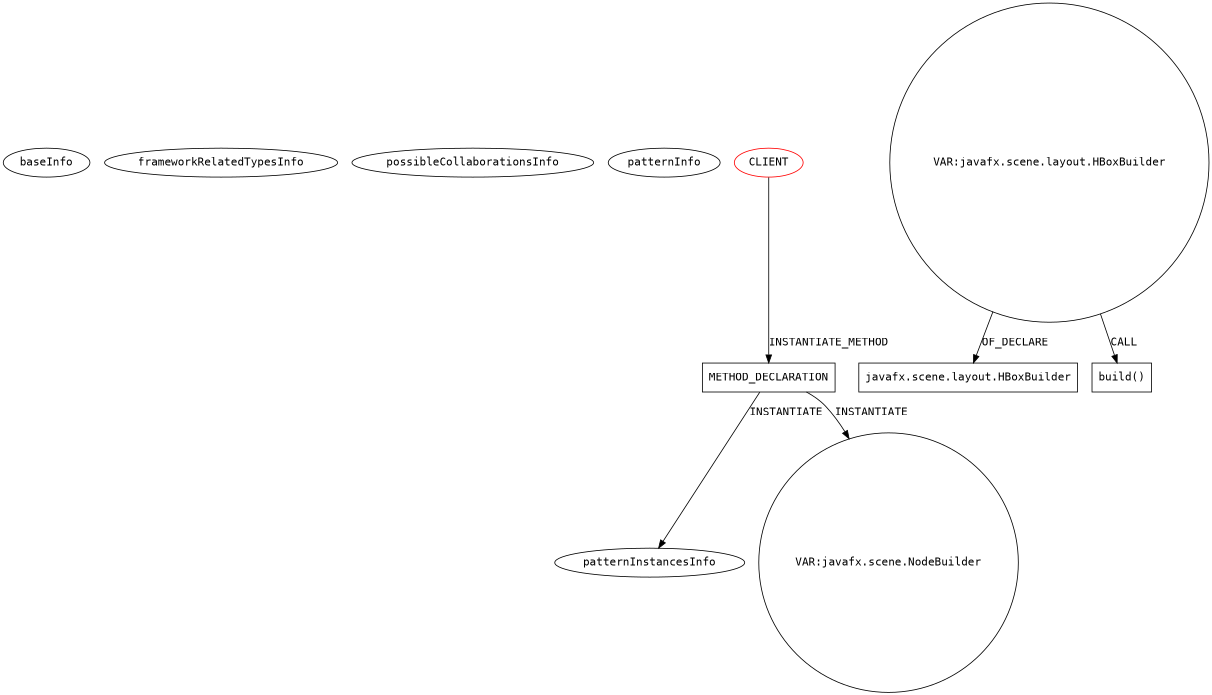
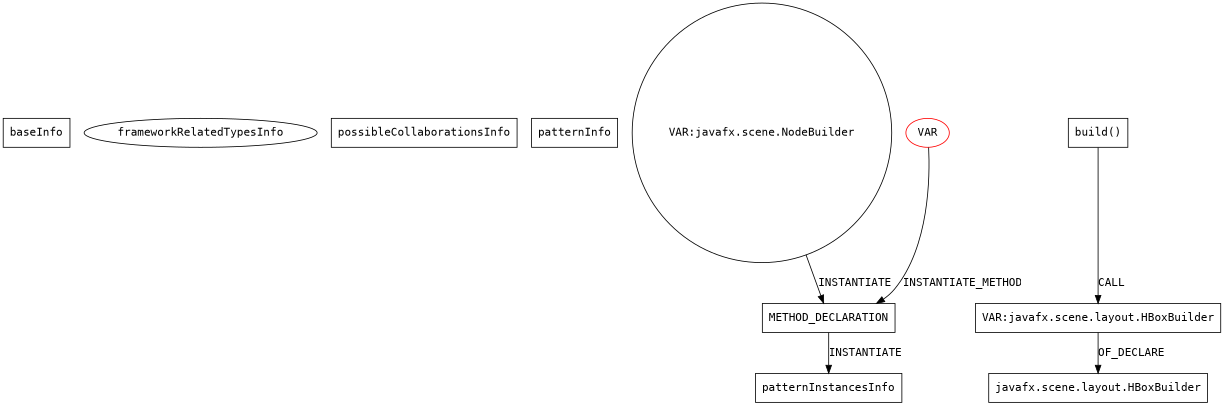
  digraph {
    fontname="DejaVu Sans Mono"
    node [fontname="DejaVu Sans Mono" isFrameworkType=false]
    edge [fontname="DejaVu Sans Mono"]
-   baseInfo [category=pattern graphId=3544 isAnonymous=false possibleRelation=false isFrameworkType=""]
+   baseInfo [category=pattern graphId=3544 isAnonymous=false possibleRelation=false shape=box isFrameworkType=""]
    frameworkRelatedTypesInfo [isFrameworkType=""]
-   possibleCollaborationsInfo [isFrameworkType=""]
-   patternInfo [frequency=3.0 patternRootClient=0 isFrameworkType=""]
-   patternInstancesInfo [0="SaiPradeepDandem-javafx2-gradient-builder~/SaiPradeepDandem-javafx2-gradient-builder/javafx2-gradient-builder-master/src/main/java/com/javafx/gradientbuilder/application/RadialSettingsLayout.java~RadialSettingsLayout~1170" 1="yorlov-VirtualPointer~/yorlov-VirtualPointer/VirtualPointer-master/src/com/blogspot/captain1653/options/OptionsStage.java~OptionsStage~4889" 2="SaiPradeepDandem-javafx2-gradient-builder~/SaiPradeepDandem-javafx2-gradient-builder/javafx2-gradient-builder-master/src/main/java/com/javafx/gradientbuilder/application/AbstractSettingsLayout.java~AbstractSettingsLayout~1175" isFrameworkType=""]
+   possibleCollaborationsInfo [shape=box isFrameworkType=""]
+   patternInfo [frequency=3.0 patternRootClient=0 shape=box isFrameworkType=""]
+   patternInstancesInfo [0="SaiPradeepDandem-javafx2-gradient-builder~/SaiPradeepDandem-javafx2-gradient-builder/javafx2-gradient-builder-master/src/main/java/com/javafx/gradientbuilder/application/RadialSettingsLayout.java~RadialSettingsLayout~1170" 1="yorlov-VirtualPointer~/yorlov-VirtualPointer/VirtualPointer-master/src/com/blogspot/captain1653/options/OptionsStage.java~OptionsStage~4889" 2="SaiPradeepDandem-javafx2-gradient-builder~/SaiPradeepDandem-javafx2-gradient-builder/javafx2-gradient-builder-master/src/main/java/com/javafx/gradientbuilder/application/AbstractSettingsLayout.java~AbstractSettingsLayout~1175" shape=box isFrameworkType=""]
    n6 [label="javafx.scene.layout.HBoxBuilder" shape=box vertexType=FRAMEWORK_CLASS_TYPE]
-   n7 [label="VAR:javafx.scene.layout.HBoxBuilder" shape=circle vertexType=VARIABLE_EXPRESION]
+   n7 [label="VAR:javafx.scene.layout.HBoxBuilder" shape=box vertexType=VARIABLE_EXPRESION]
    n8 [label="build()" shape=box vertexType=INSIDE_CALL]
    n9 [label=METHOD_DECLARATION shape=box vertexType=CLIENT_METHOD_DECLARATION]
    n10 [label="VAR:javafx.scene.NodeBuilder" shape=circle vertexType=VARIABLE_EXPRESION]
-   n11 [color=red label=CLIENT vertexType=ROOT_CLIENT_CLASS_DECLARATION]
+   n11 [color=red label=VAR vertexType=ROOT_CLIENT_CLASS_DECLARATION]
    n7 -> n6 [label=OF_DECLARE]
-   n7 -> n8 [label=CALL]
+   n8 -> n7 [label=CALL]
    n9 -> patternInstancesInfo [label=INSTANTIATE]
-   n9 -> n10 [label=INSTANTIATE]
+   n10 -> n9 [label=INSTANTIATE]
    n11 -> n9 [label=INSTANTIATE_METHOD]
  }
